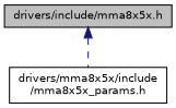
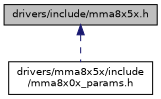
  digraph {
    node [color=black fontname=Helvetica fontsize=10 shape=record style=filled]
    n1 [fillcolor=grey75 fontcolor=black height=0.2 label="drivers/include/mma8x5x.h" width=0.4]
-   n2 [fillcolor=white height=0.2 label="drivers/mma8x5x/include\l/mma8x5x_params.h" width=0.4]
+   n2 [fillcolor=white height=0.2 label="drivers/mma8x5x/include\l/mma8x0x_params.h" width=0.4]
    n1 -> n2 [color=midnightblue dir=back fontname=Helvetica fontsize=10 labelfontname=Helvetica labelfontsize=10 style=dashed]
  }
